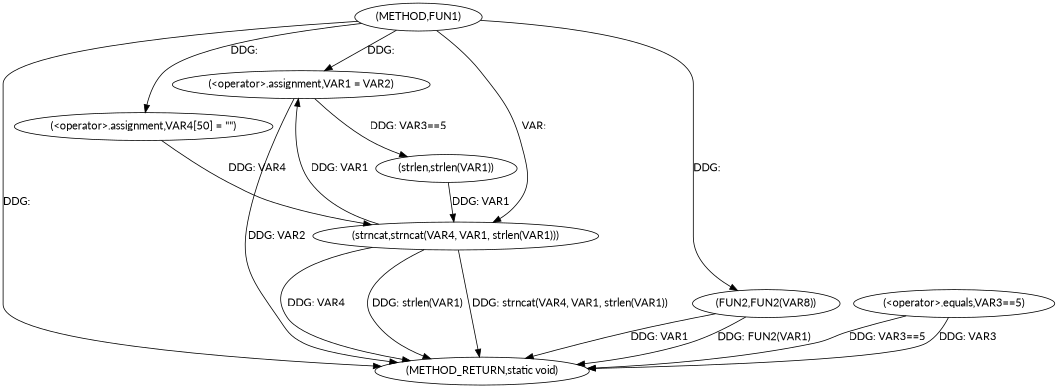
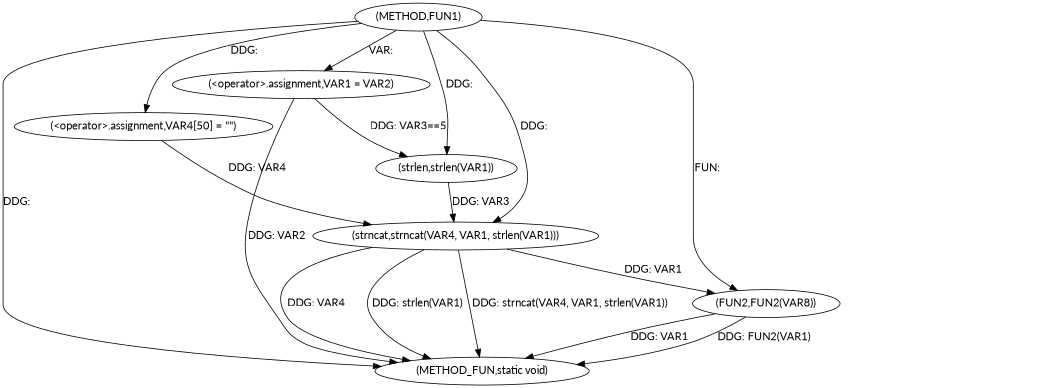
  digraph {
    fontname=Lato
    node [fontname=Lato]
    edge [fontname=Lato]
    n1 [label="(METHOD,FUN1)"]
    n2 [label="(<operator>.assignment,VAR1 = VAR2)"]
    n3 [label="(<operator>.assignment,VAR4[50] = \"\")"]
    n4 [label="(strncat,strncat(VAR4, VAR1, strlen(VAR1)))"]
    n5 [label="(strlen,strlen(VAR1))"]
    n6 [label="(FUN2,FUN2(VAR8))"]
-   n7 [label="(METHOD_RETURN,static void)"]
-   n8 [label="(<operator>.equals,VAR3==5)"]
-   n1 -> n2 [label="DDG: "]
+   n7 [label="(METHOD_FUN,static void)"]
+   n1 -> n2 [label="VAR: "]
    n1 -> n3 [label="DDG: "]
-   n1 -> n4 [label="VAR: "]
-   n1 -> n6 [label="DDG: "]
+   n1 -> n4 [label="DDG: "]
+   n1 -> n5 [label="DDG: "]
+   n1 -> n6 [label="FUN: "]
    n1 -> n7 [label="DDG: "]
    n2 -> n5 [label="DDG: VAR3==5"]
    n2 -> n7 [label="DDG: VAR2"]
    n3 -> n4 [label="DDG: VAR4"]
-   n4 -> n2 [label="DDG: VAR1"]
+   n4 -> n6 [label="DDG: VAR1"]
    n4 -> n7 [label="DDG: strncat(VAR4, VAR1, strlen(VAR1))"]
    n4 -> n7 [label="DDG: VAR4"]
    n4 -> n7 [label="DDG: strlen(VAR1)"]
-   n5 -> n4 [label="DDG: VAR1"]
+   n5 -> n4 [label="DDG: VAR3"]
    n6 -> n7 [label="DDG: VAR1"]
    n6 -> n7 [label="DDG: FUN2(VAR1)"]
-   n8 -> n7 [label="DDG: VAR3==5"]
-   n8 -> n7 [label="DDG: VAR3"]
  }
